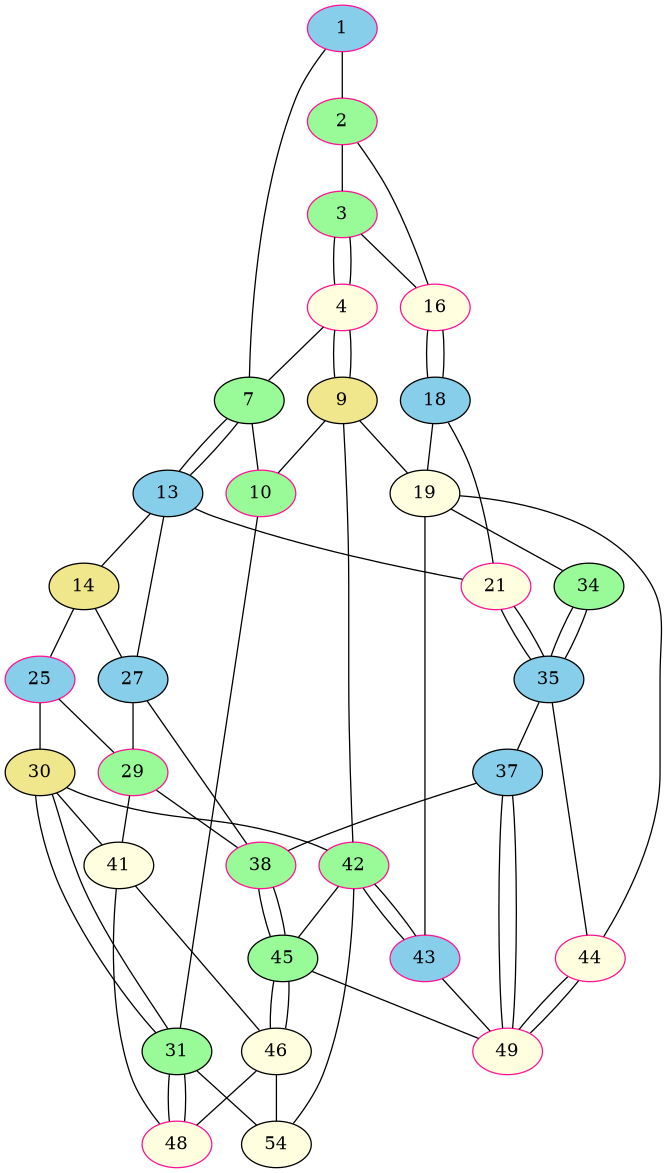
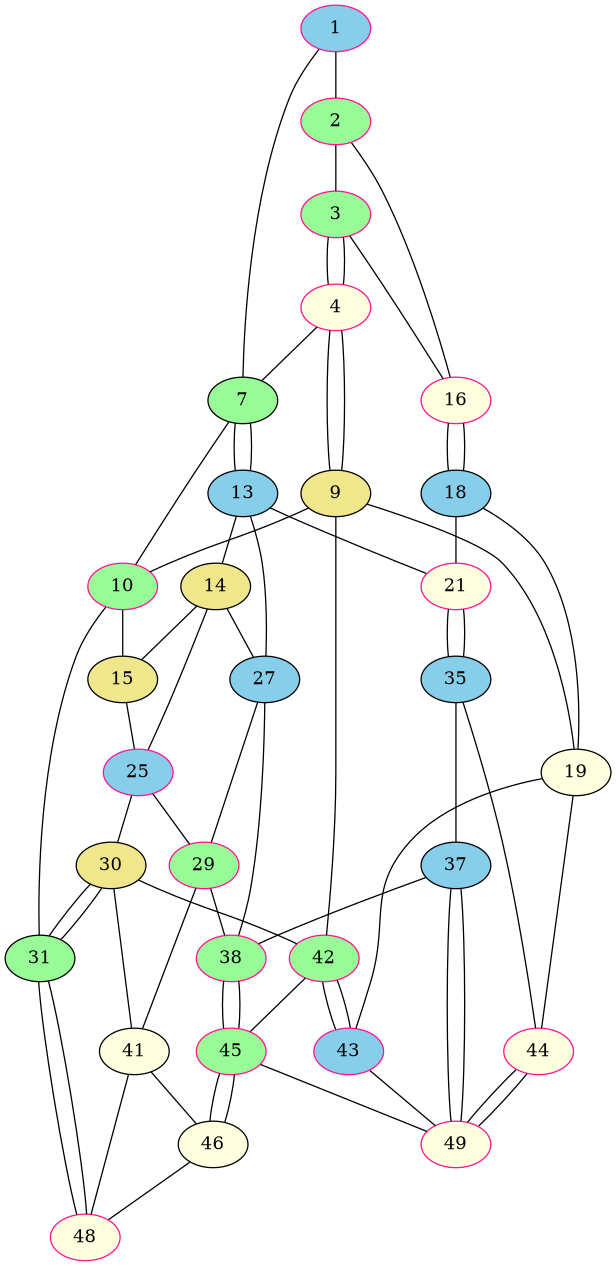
  graph {
    node [color=deeppink fillcolor=palegreen style=filled]
    1 [fillcolor=skyblue super="+6"]
    2 [super="+12"]
    7 [color=black super="+8"]
    3
    16 [fillcolor=lightyellow super="+17"]
    10 [super="+11"]
    13 [color=black fillcolor=skyblue super="+22"]
    4 [fillcolor=lightyellow super="+5"]
    18 [color=black fillcolor=skyblue super="+20"]
    9 [color=black fillcolor=khaki]
    19 [color=black fillcolor=lightyellow super="+33"]
    42 [super="+53"]
+   15 [color=black fillcolor=khaki super="+23"]
    31 [color=black super="+32"]
    14 [color=black fillcolor=khaki super="+24"]
    21 [fillcolor=lightyellow]
    27 [color=black fillcolor=skyblue super="+28"]
-   34 [color=black]
    43 [fillcolor=skyblue]
    44 [fillcolor=lightyellow]
-   54 [color=black fillcolor=lightyellow]
-   45 [color=black super="+51"]
+   45 [super="+51"]
    25 [fillcolor=skyblue super="+26"]
    48 [fillcolor=lightyellow]
    35 [color=black fillcolor=skyblue super="+36"]
    29 [super="+40"]
    38 [super="+39"]
    30 [color=black fillcolor=khaki]
    49 [fillcolor=lightyellow super="+50"]
    37 [color=black fillcolor=skyblue]
    41 [color=black fillcolor=lightyellow super="+47"]
    46 [color=black fillcolor=lightyellow super="+52"]
    1 -- 2 [weight=2]
    1 -- 7
    2 -- 3
    2 -- 16
    7 -- 10
    7 -- 13
    7 -- 13
    3 -- 16
    3 -- 4
    3 -- 4
    16 -- 18 [weight=2]
    16 -- 18
+   10 -- 15 [weight=2]
    10 -- 31
    13 -- 14
    13 -- 21
    13 -- 27
    4 -- 7
    4 -- 9
    4 -- 9
    18 -- 19
    18 -- 21
    9 -- 10
    9 -- 19
    9 -- 42
-   19 -- 34
    19 -- 43
    19 -- 44
    42 -- 43
    42 -- 43
-   42 -- 54
    42 -- 45
-   31 -- 54
+   15 -- 25
    31 -- 48
    31 -- 48
+   14 -- 15
    14 -- 27
    14 -- 25
    21 -- 35
    21 -- 35
    27 -- 29
    27 -- 38
-   34 -- 35
-   34 -- 35
    43 -- 49
    44 -- 49
    44 -- 49
    45 -- 49
    45 -- 46
    45 -- 46
    25 -- 29
    25 -- 30
    35 -- 44
    35 -- 37
    29 -- 38
    29 -- 41
    38 -- 45
    38 -- 45
    30 -- 42
    30 -- 31
    30 -- 31
    30 -- 41
    37 -- 38
    37 -- 49
    37 -- 49
    41 -- 48
    41 -- 46
-   46 -- 54
    46 -- 48
  }
